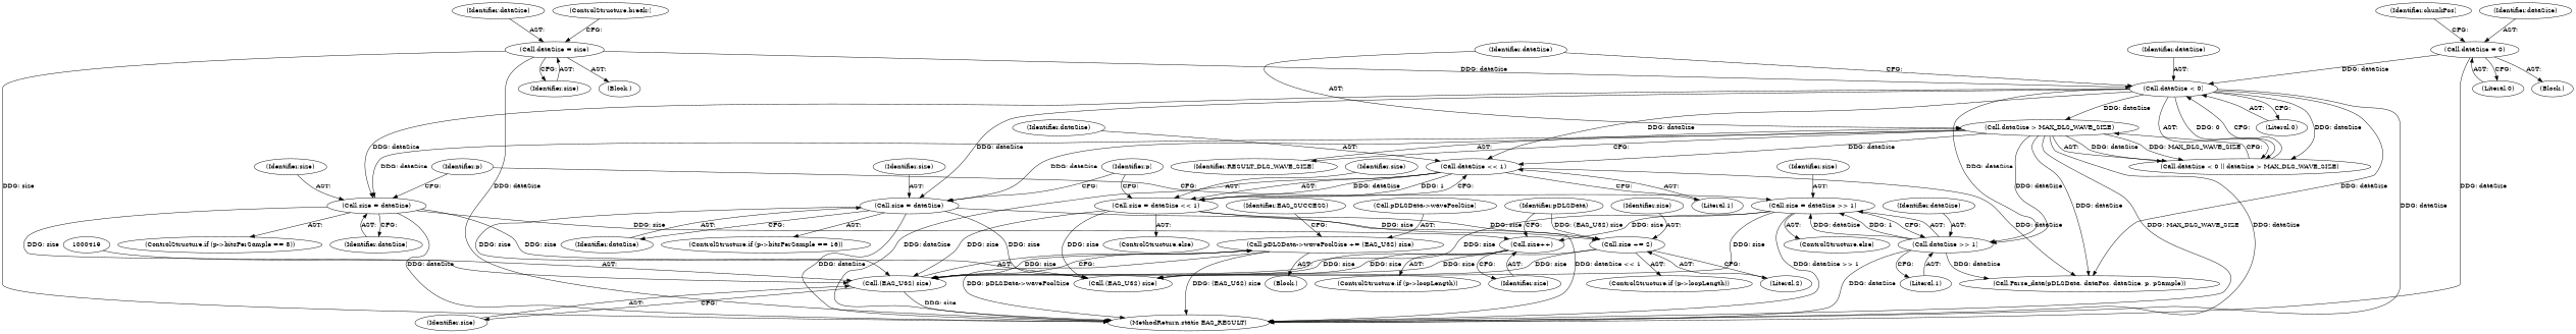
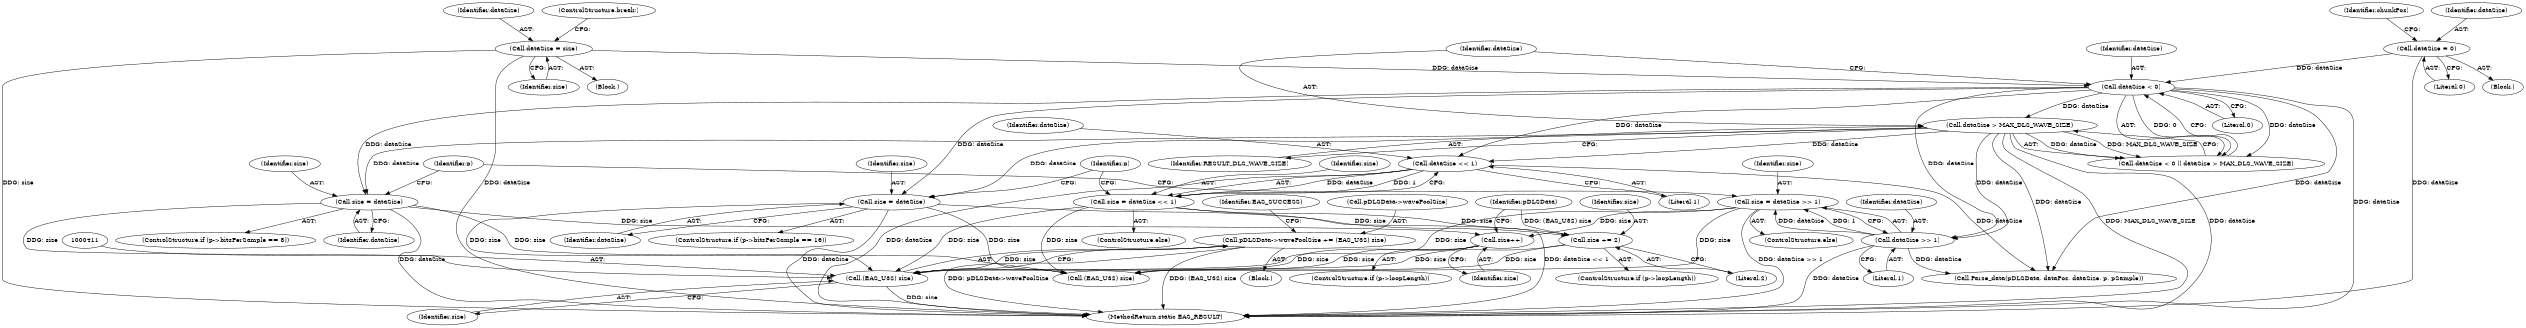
  digraph {
    n1 [label="(Call,pDLSData->wavePoolSize += (EAS_U32) size)"]
    n2 [label="(Call,(EAS_U32) size)"]
    n3 [label="(Block,)"]
    n4 [label="(MethodReturn,static EAS_RESULT)"]
    n5 [label="(Identifier,size)"]
    n6 [label="(Call,size = dataSize >> 1)"]
    n7 [label="(Call,dataSize >> 1)"]
    n8 [label="(Call,size++)"]
    n9 [label="(ControlStructure,else)"]
    n10 [label="(Call,(EAS_U32) size)"]
    n11 [label="(Literal,1)"]
    n12 [label="(Call,Parse_data(pDLSData, dataPos, dataSize, p, pSample))"]
    n13 [label="(ControlStructure,if (p->loopLength))"]
    n14 [label="(Identifier,size)"]
    n15 [label="(Call,dataSize < 0)"]
    n16 [label="(Call,dataSize > MAX_DLS_WAVE_SIZE)"]
    n17 [label="(Call,size = dataSize)"]
    n18 [label="(Call,dataSize << 1)"]
    n19 [label="(Call,size = dataSize)"]
    n20 [label="(Call,dataSize < 0 || dataSize > MAX_DLS_WAVE_SIZE)"]
    n21 [label="(Literal,0)"]
    n22 [label="(Identifier,RESULT_DLS_WAVE_SIZE)"]
    n23 [label="(Call,size += 2)"]
    n24 [label="(Identifier,dataSize)"]
    n25 [label="(ControlStructure,if (p->bitsPerSample == 16))"]
    n26 [label="(Call,size = dataSize << 1)"]
    n27 [label="(Literal,1)"]
    n28 [label="(ControlStructure,if (p->bitsPerSample == 8))"]
    n29 [label="(Identifier,dataSize)"]
    n30 [label="(Call,dataSize = size)"]
    n31 [label="(Identifier,size)"]
    n32 [label="(Block,)"]
    n33 [label="(Call,dataSize = 0)"]
    n34 [label="(Block,)"]
    n35 [label="(Literal,0)"]
    n36 [label="(ControlStructure,if (p->loopLength))"]
    n37 [label="(Literal,2)"]
    n38 [label="(ControlStructure,else)"]
    n39 [label="(Identifier,dataSize)"]
    n40 [label="(Identifier,EAS_SUCCESS)"]
    n41 [label="(Identifier,chunkPos)"]
    n42 [label="(Call,pDLSData->wavePoolSize)"]
    n43 [label="(Identifier,dataSize)"]
    n44 [label="(ControlStructure,break;)"]
    n45 [label="(Identifier,size)"]
    n46 [label="(Identifier,dataSize)"]
    n47 [label="(Identifier,dataSize)"]
    n48 [label="(Identifier,pDLSData)"]
    n49 [label="(Identifier,size)"]
    n50 [label="(Identifier,size)"]
    n51 [label="(Identifier,dataSize)"]
    n52 [label="(Identifier,p)"]
    n53 [label="(Identifier,size)"]
    n54 [label="(Identifier,dataSize)"]
    n55 [label="(Identifier,size)"]
    n56 [label="(Identifier,p)"]
-   1000411 [label=1000419]
+   1000411
    n1 -> n2 [label="CFG: "]
    n1 -> n3 [label="AST: "]
    n1 -> n4 [label="DDG: pDLSData->wavePoolSize"]
    n1 -> n4 [label="DDG: (EAS_U32) size"]
    n2 -> n1 [label="AST: "]
    n2 -> n1 [label="DDG: size"]
    n2 -> n4 [label="DDG: size"]
    n2 -> n5 [label="CFG: "]
    n5 -> n2 [label="AST: "]
    n6 -> n2 [label="DDG: size"]
    n6 -> n4 [label="DDG: dataSize >> 1"]
    n6 -> n7 [label="CFG: "]
    n6 -> n8 [label="DDG: size"]
    n6 -> n9 [label="AST: "]
    n6 -> n10 [label="DDG: size"]
    n7 -> n4 [label="DDG: dataSize"]
    n7 -> n6 [label="AST: "]
    n7 -> n6 [label="DDG: dataSize"]
    n7 -> n6 [label="DDG: 1"]
    n7 -> n11 [label="CFG: "]
    n7 -> n12 [label="DDG: dataSize"]
    n8 -> n2 [label="DDG: size"]
    n8 -> n10 [label="DDG: size"]
    n8 -> n13 [label="AST: "]
    n8 -> n14 [label="CFG: "]
    n11 -> n7 [label="AST: "]
    n14 -> n8 [label="AST: "]
    n15 -> n4 [label="DDG: dataSize"]
    n15 -> n7 [label="DDG: dataSize"]
    n15 -> n12 [label="DDG: dataSize"]
    n15 -> n16 [label="DDG: dataSize"]
    n15 -> n17 [label="DDG: dataSize"]
    n15 -> n18 [label="DDG: dataSize"]
    n15 -> n19 [label="DDG: dataSize"]
    n15 -> n20 [label="AST: "]
    n15 -> n20 [label="DDG: dataSize"]
    n15 -> n20 [label="DDG: 0"]
    n15 -> n21 [label="CFG: "]
    n16 -> n4 [label="DDG: MAX_DLS_WAVE_SIZE"]
    n16 -> n4 [label="DDG: dataSize"]
    n16 -> n7 [label="DDG: dataSize"]
    n16 -> n12 [label="DDG: dataSize"]
    n16 -> n17 [label="DDG: dataSize"]
    n16 -> n18 [label="DDG: dataSize"]
    n16 -> n19 [label="DDG: dataSize"]
    n16 -> n20 [label="AST: "]
    n16 -> n20 [label="DDG: dataSize"]
    n16 -> n20 [label="DDG: MAX_DLS_WAVE_SIZE"]
    n16 -> n22 [label="CFG: "]
    n17 -> n2 [label="DDG: size"]
    n17 -> n4 [label="DDG: dataSize"]
    n17 -> n10 [label="DDG: size"]
    n17 -> n23 [label="DDG: size"]
    n17 -> n24 [label="CFG: "]
    n17 -> n25 [label="AST: "]
    n18 -> n4 [label="DDG: dataSize"]
    n18 -> n12 [label="DDG: dataSize"]
    n18 -> n26 [label="AST: "]
    n18 -> n26 [label="DDG: dataSize"]
    n18 -> n26 [label="DDG: 1"]
    n18 -> n27 [label="CFG: "]
    n19 -> n2 [label="DDG: size"]
    n19 -> n4 [label="DDG: dataSize"]
    n19 -> n8 [label="DDG: size"]
    n19 -> n10 [label="DDG: size"]
    n19 -> n28 [label="AST: "]
    n19 -> n29 [label="CFG: "]
    n20 -> n15 [label="CFG: "]
    n20 -> n16 [label="CFG: "]
    n21 -> n15 [label="AST: "]
    n22 -> n16 [label="AST: "]
    n23 -> n2 [label="DDG: size"]
    n23 -> n10 [label="DDG: size"]
    n23 -> n36 [label="AST: "]
    n23 -> n37 [label="CFG: "]
    n24 -> n17 [label="AST: "]
    n26 -> n2 [label="DDG: size"]
    n26 -> n4 [label="DDG: dataSize << 1"]
    n26 -> n10 [label="DDG: size"]
    n26 -> n18 [label="CFG: "]
    n26 -> n23 [label="DDG: size"]
    n26 -> n38 [label="AST: "]
    n27 -> n18 [label="AST: "]
    n29 -> n19 [label="AST: "]
    n30 -> n4 [label="DDG: size"]
    n30 -> n4 [label="DDG: dataSize"]
    n30 -> n15 [label="DDG: dataSize"]
    n30 -> n31 [label="CFG: "]
    n30 -> n32 [label="AST: "]
    n31 -> n30 [label="AST: "]
    n33 -> n4 [label="DDG: dataSize"]
    n33 -> n15 [label="DDG: dataSize"]
    n33 -> n34 [label="AST: "]
    n33 -> n35 [label="CFG: "]
    n35 -> n33 [label="AST: "]
    n37 -> n23 [label="AST: "]
    n39 -> n30 [label="AST: "]
    n40 -> n1 [label="CFG: "]
    n41 -> n33 [label="CFG: "]
    n42 -> n1 [label="AST: "]
    n43 -> n33 [label="AST: "]
    n44 -> n30 [label="CFG: "]
    n45 -> n19 [label="AST: "]
    n46 -> n15 [label="AST: "]
    n47 -> n15 [label="CFG: "]
    n47 -> n16 [label="AST: "]
    n48 -> n8 [label="CFG: "]
    n48 -> n23 [label="DDG: (EAS_U32) size"]
    n49 -> n26 [label="AST: "]
    n50 -> n6 [label="AST: "]
    n51 -> n7 [label="AST: "]
    n52 -> n6 [label="CFG: "]
    n52 -> n19 [label="CFG: "]
    n53 -> n23 [label="AST: "]
    n54 -> n18 [label="AST: "]
    n55 -> n17 [label="AST: "]
    n56 -> n17 [label="CFG: "]
    n56 -> n26 [label="CFG: "]
    1000411 -> n2 [label="AST: "]
  }
